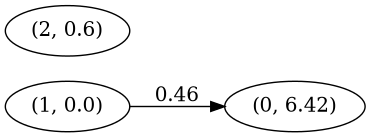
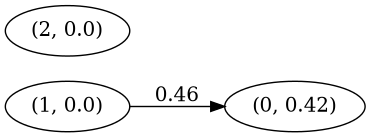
  digraph {
    rankdir=LR
-   n1 [label="(0, 6.42)"]
+   n1 [label="(0, 0.42)"]
    n2 [label="(1, 0.0)"]
-   n3 [label="(2, 0.6)"]
+   n3 [label="(2, 0.0)"]
    n2 -> n1 [label=0.46]
  }
